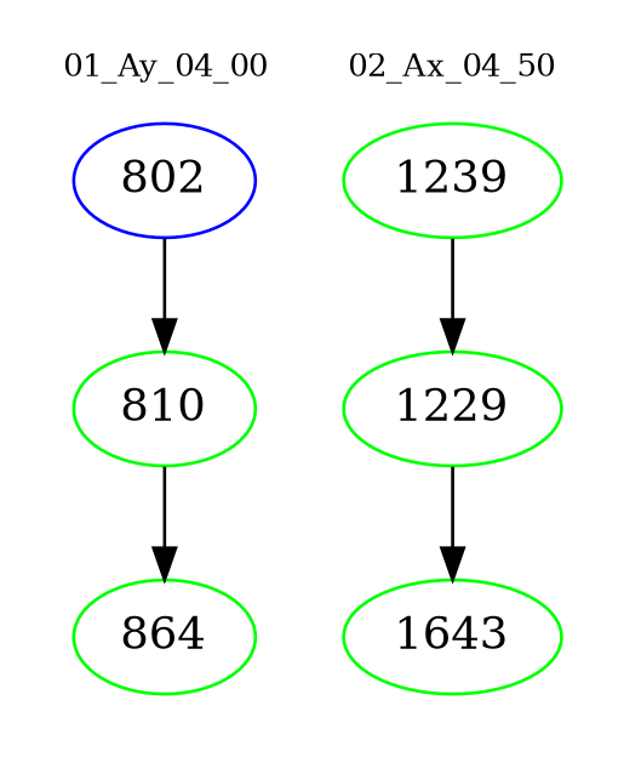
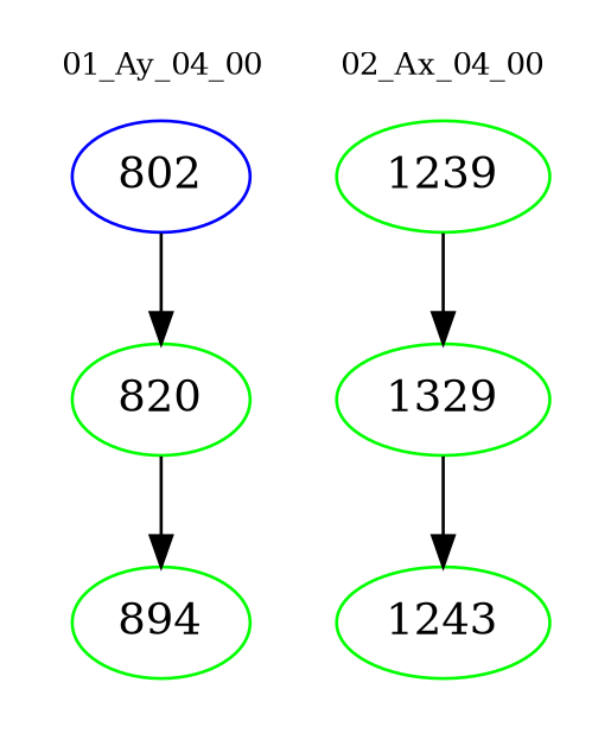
  digraph {
    node [color=green]
    edge [color=black]
    n1 [color=blue label=802]
-   n2 [label=810]
-   n3 [label=864]
+   n2 [label=820]
+   n3 [label=894]
    n4 [label=1239]
-   n5 [label=1229]
-   n6 [label=1643]
+   n5 [label=1329]
+   n6 [label=1243]
    subgraph cluster_1 {
      color=white
      fontsize=10
      label="01_Ay_04_00"
      n1
      n2
      n3
    }
    subgraph cluster_2 {
      color=white
      fontsize=10
-     label="02_Ax_04_50"
+     label="02_Ax_04_00"
      n4
      n5
      n6
    }
    n1 -> n2
    n2 -> n3
    n4 -> n5
    n5 -> n6
  }
